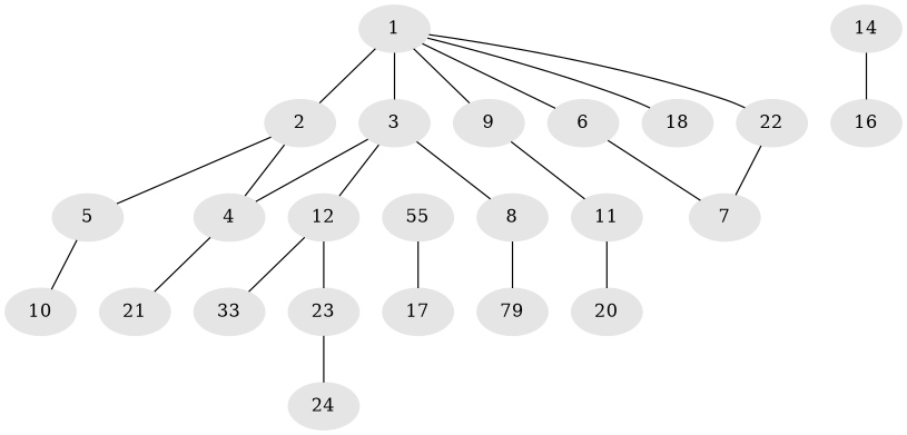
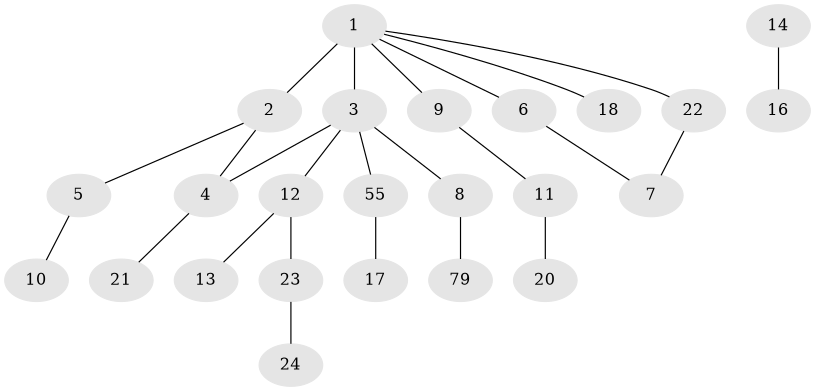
  graph {
    node [color=gray90 style=filled]
    edge [weight=1.0]
    1
    2
    3
    6
    9
    18
    22
    4
    5
    8
    12
    n12 [label=55]
    7
    11
    21
    10
    n17 [label=79]
-   13 [label=33]
+   13
    23
    14
    16
    17
    20
    24
    1 -- 2 [weight=4.0]
    1 -- 3
    1 -- 6
    1 -- 9
    1 -- 18
    1 -- 22
    2 -- 4
    2 -- 5
    3 -- 4
    3 -- 8 [weight=2.0]
    3 -- 12
+   3 -- n12
    6 -- 7
    9 -- 11
    22 -- 7
    4 -- 21
    5 -- 10
    8 -- n17
    12 -- 13
    12 -- 23
    n12 -- 17
    11 -- 20
    23 -- 24
    14 -- 16
  }
